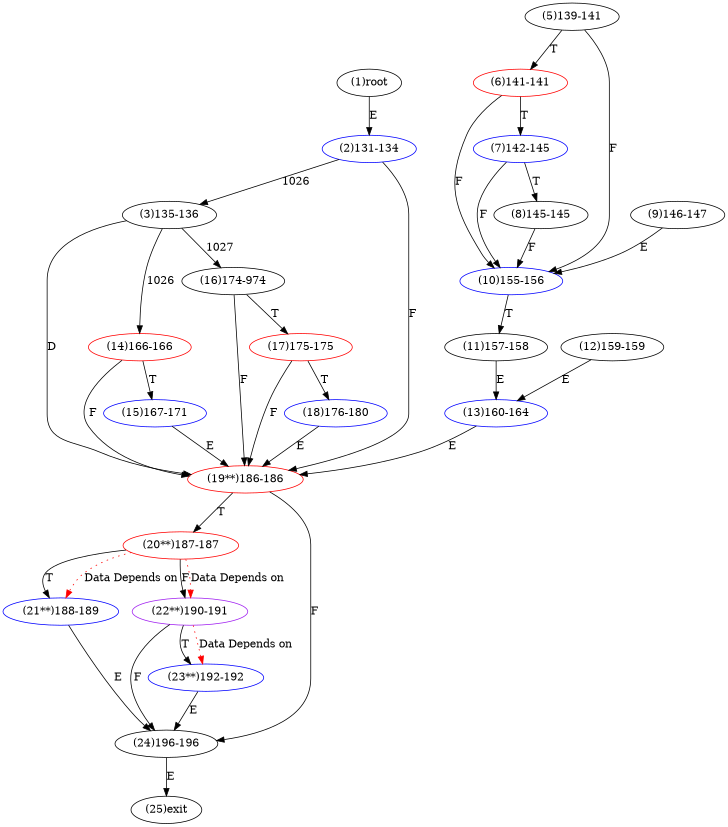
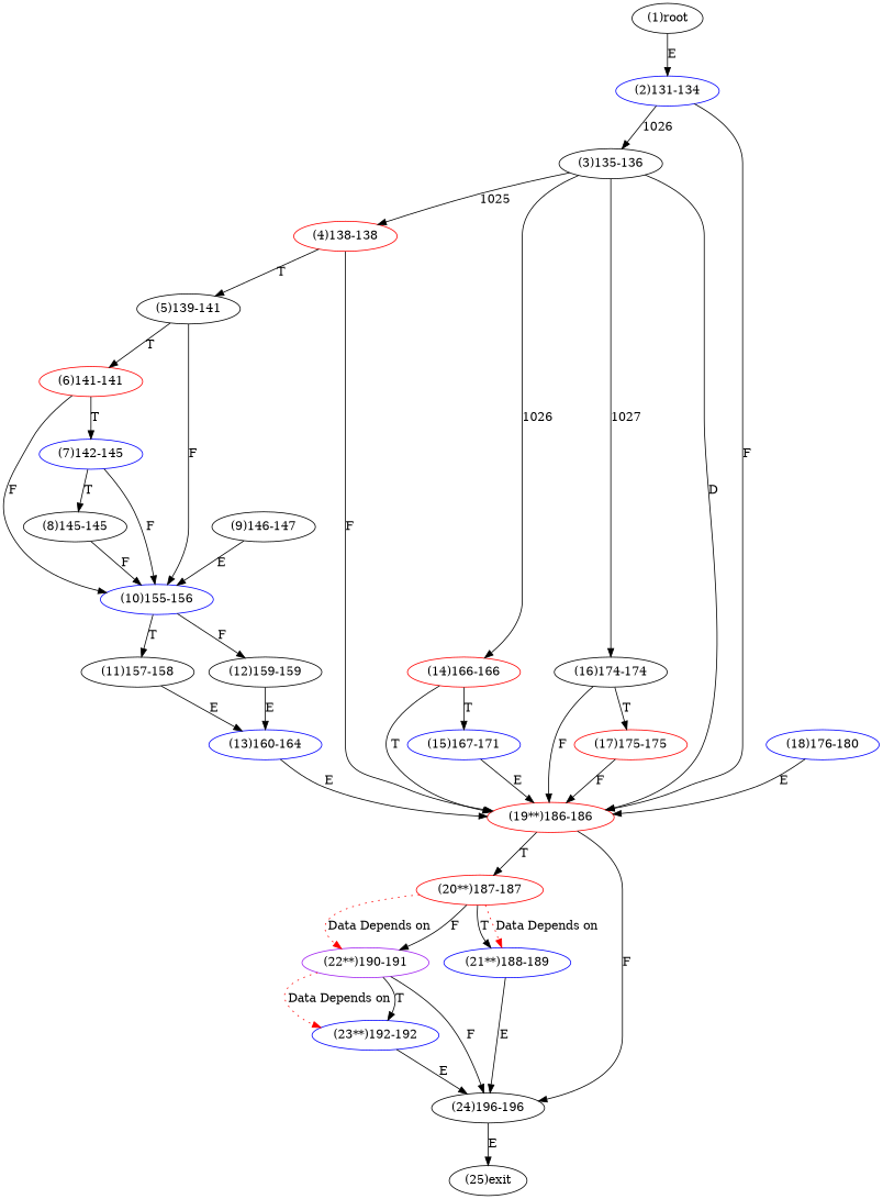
  digraph {
    n1 [label="(1)root"]
    n2 [color=blue label="(2)131-134"]
    n3 [label="(3)135-136"]
    n4 [color=red label="(19**)186-186"]
+   n5 [color=red label="(4)138-138"]
    n6 [color=red label="(14)166-166"]
-   n7 [label="(16)174-974"]
+   n7 [label="(16)174-174"]
    n8 [color=red label="(20**)187-187"]
    n9 [label="(24)196-196"]
    n10 [label="(5)139-141"]
    n11 [color=blue label="(15)167-171"]
    n12 [color=red label="(17)175-175"]
    n13 [color=red label="(6)141-141"]
    n14 [color=blue label="(10)155-156"]
    n15 [color=blue label="(7)142-145"]
    n16 [label="(11)157-158"]
    n17 [label="(12)159-159"]
    n18 [label="(8)145-145"]
    n19 [label="(9)146-147"]
    n20 [color=blue label="(13)160-164"]
    n21 [color=blue label="(18)176-180"]
    n22 [color=blue label="(21**)188-189"]
    n23 [color=purple label="(22**)190-191"]
    n24 [label="(25)exit"]
    n25 [color=blue label="(23**)192-192"]
    n1 -> n2 [label=E]
    n2 -> n3 [label=1026]
    n2 -> n4 [label=F]
    n3 -> n4 [label=D]
+   n3 -> n5 [label=1025]
    n3 -> n6 [label=1026]
    n3 -> n7 [label=1027]
    n4 -> n8 [label=T]
    n4 -> n9 [label=F]
-   n6 -> n4 [label=F]
+   n5 -> n4 [label=F]
+   n5 -> n10 [label=T]
+   n6 -> n4 [label=T]
    n6 -> n11 [label=T]
    n7 -> n4 [label=F]
    n7 -> n12 [label=T]
    n8 -> n22 [label=T]
    n8 -> n22 [color=red label="Data Depends on" style=dotted]
    n8 -> n23 [label=F]
    n8 -> n23 [color=red label="Data Depends on" style=dotted]
    n9 -> n24 [label=E]
    n10 -> n13 [label=T]
    n10 -> n14 [label=F]
    n11 -> n4 [label=E]
    n12 -> n4 [label=F]
-   n12 -> n21 [label=T]
    n13 -> n14 [label=F]
    n13 -> n15 [label=T]
    n14 -> n16 [label=T]
+   n14 -> n17 [label=F]
    n15 -> n14 [label=F]
    n15 -> n18 [label=T]
    n16 -> n20 [label=E]
    n17 -> n20 [label=E]
    n18 -> n14 [label=F]
    n19 -> n14 [label=E]
    n20 -> n4 [label=E]
    n21 -> n4 [label=E]
    n22 -> n9 [label=E]
    n23 -> n9 [label=F]
    n23 -> n25 [label=T]
    n23 -> n25 [color=red label="Data Depends on" style=dotted]
    n25 -> n9 [label=E]
  }
